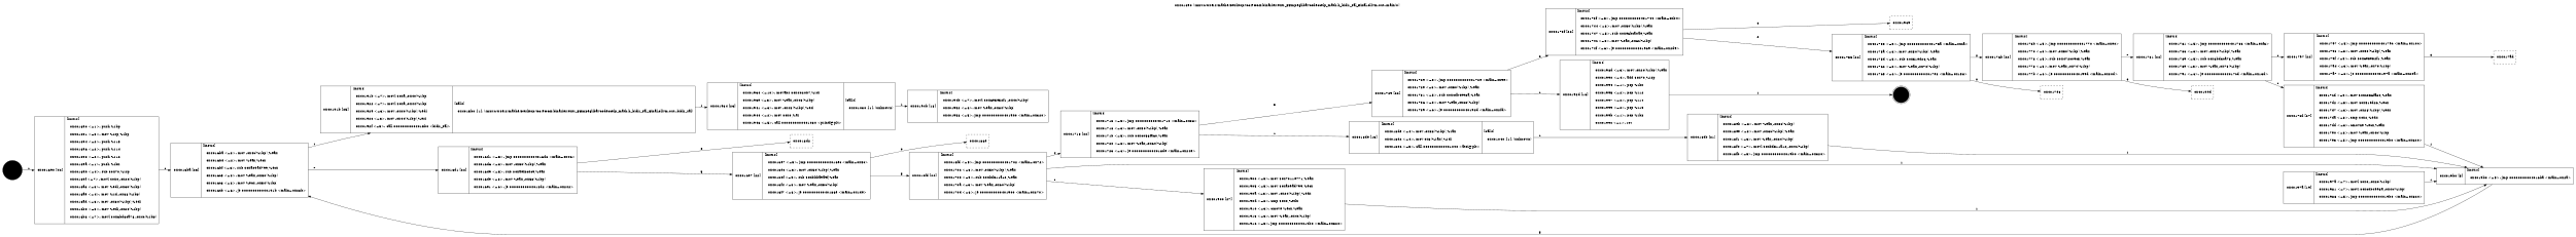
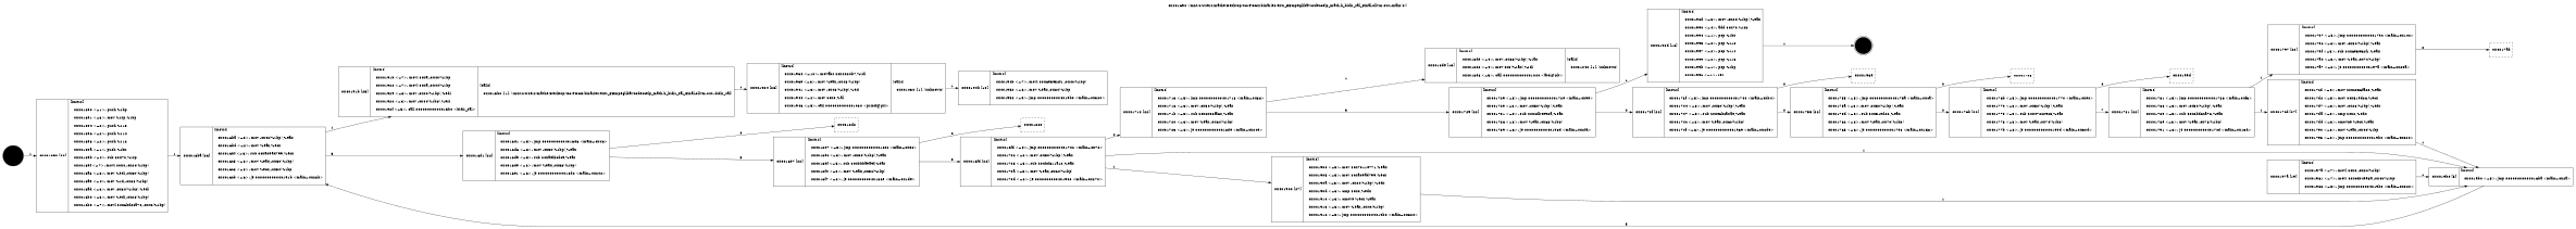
  digraph {
    fontname="DejaVu Serif"
    label="0x401690 (/mnt/c/Users/mathe/Desktop/tcc/POCII/binaries/extr_FFmpeglibavcodeccelp_math.h_bidir_sal_Final-ollvm.out::main(0))"
    labelloc=t
    rankdir=LR
    node [fontname="DejaVu Serif" shape=record]
    edge [fontname="DejaVu Serif"]
    Entry [fillcolor=black height=0.3 shape=circle style=filled width=0.3]
    n2 [label="{\n     0x401690 [42]\l\n     | [instrs]\l\n     &nbsp;&nbsp;0x401690 \<+1\>: push %rbp\l\n     &nbsp;&nbsp;0x401691 \<+3\>: mov %rsp,%rbp\l\n     &nbsp;&nbsp;0x401694 \<+2\>: push %r15\l\n     &nbsp;&nbsp;0x401696 \<+2\>: push %r14\l\n     &nbsp;&nbsp;0x401698 \<+2\>: push %r12\l\n     &nbsp;&nbsp;0x40169a \<+1\>: push %rbx\l\n     &nbsp;&nbsp;0x40169b \<+4\>: sub $0x70,%rsp\l\n     &nbsp;&nbsp;0x40169f \<+7\>: movl $0x0,-0x2c(%rbp)\l\n     &nbsp;&nbsp;0x4016a6 \<+3\>: mov %edi,-0x30(%rbp)\l\n     &nbsp;&nbsp;0x4016a9 \<+4\>: mov %rsi,-0x38(%rbp)\l\n     &nbsp;&nbsp;0x4016ad \<+3\>: mov -0x30(%rbp),%edi\l\n     &nbsp;&nbsp;0x4016b0 \<+3\>: mov %edi,-0x28(%rbp)\l\n     &nbsp;&nbsp;0x4016b3 \<+7\>: movl $0x6bd3ca78,-0x4c(%rbp)\l\n  }"]
    n3 [label="{\n     0x4016ba [23]\l\n     | [instrs]\l\n     &nbsp;&nbsp;0x4016ba \<+3\>: mov -0x4c(%rbp),%eax\l\n     &nbsp;&nbsp;0x4016bd \<+2\>: mov %eax,%ecx\l\n     &nbsp;&nbsp;0x4016bf \<+6\>: sub $0xa09ad799,%ecx\l\n     &nbsp;&nbsp;0x4016c5 \<+3\>: mov %eax,-0x50(%rbp)\l\n     &nbsp;&nbsp;0x4016c8 \<+3\>: mov %ecx,-0x54(%rbp)\l\n     &nbsp;&nbsp;0x4016cb \<+6\>: je 000000000040191b \<main+0x28b\>\l\n  }"]
    n4 [label="{\n     0x40191b [25]\l\n     | [instrs]\l\n     &nbsp;&nbsp;0x40191b \<+7\>: movl $0xa,-0x40(%rbp)\l\n     &nbsp;&nbsp;0x401922 \<+7\>: movl $0xa,-0x44(%rbp)\l\n     &nbsp;&nbsp;0x401929 \<+3\>: mov -0x40(%rbp),%edi\l\n     &nbsp;&nbsp;0x40192c \<+3\>: mov -0x44(%rbp),%esi\l\n     &nbsp;&nbsp;0x40192f \<+5\>: call 00000000004015b0 \<bidir_sal\>\l\n     | [calls]\l\n     &nbsp;&nbsp;0x4015b0 \{1\} (/mnt/c/Users/mathe/Desktop/tcc/POCII/binaries/extr_FFmpeglibavcodeccelp_math.h_bidir_sal_Final-ollvm.out::bidir_sal)\l\n  }"]
    n5 [label="{\n     0x4016d1 [22]\l\n     | [instrs]\l\n     &nbsp;&nbsp;0x4016d1 \<+5\>: jmp 00000000004016d6 \<main+0x46\>\l\n     &nbsp;&nbsp;0x4016d6 \<+3\>: mov -0x50(%rbp),%eax\l\n     &nbsp;&nbsp;0x4016d9 \<+5\>: sub $0xaef2cdc9,%eax\l\n     &nbsp;&nbsp;0x4016de \<+3\>: mov %eax,-0x58(%rbp)\l\n     &nbsp;&nbsp;0x4016e1 \<+6\>: je 00000000004018d2 \<main+0x242\>\l\n  }"]
    n6 [label="{\n     0x401934 [23]\l\n     | [instrs]\l\n     &nbsp;&nbsp;0x401934 \<+10\>: movabs $0x4020b7,%rdi\l\n     &nbsp;&nbsp;0x40193e \<+3\>: mov %eax,-0x48(%rbp)\l\n     &nbsp;&nbsp;0x401941 \<+3\>: mov -0x48(%rbp),%esi\l\n     &nbsp;&nbsp;0x401944 \<+2\>: mov $0x0,%al\l\n     &nbsp;&nbsp;0x401946 \<+5\>: call 0000000000401030 \<printf@plt\>\l\n     | [calls]\l\n     &nbsp;&nbsp;0x401030 \{1\} (unknown)\l\n  }"]
    n7 [label="{\n     0x4018d2\l\n  }" style=dashed]
    n8 [label="{\n     0x4016e7 [22]\l\n     | [instrs]\l\n     &nbsp;&nbsp;0x4016e7 \<+5\>: jmp 00000000004016ec \<main+0x5c\>\l\n     &nbsp;&nbsp;0x4016ec \<+3\>: mov -0x50(%rbp),%eax\l\n     &nbsp;&nbsp;0x4016ef \<+5\>: sub $0xbbba9a9f,%eax\l\n     &nbsp;&nbsp;0x4016f4 \<+3\>: mov %eax,-0x5c(%rbp)\l\n     &nbsp;&nbsp;0x4016f7 \<+6\>: je 000000000040186e \<main+0x1de\>\l\n  }"]
    n9 [label="{\n     0x40194b [18]\l\n     | [instrs]\l\n     &nbsp;&nbsp;0x40194b \<+7\>: movl $0x6e5e52f1,-0x4c(%rbp)\l\n     &nbsp;&nbsp;0x401952 \<+6\>: mov %eax,-0x84(%rbp)\l\n     &nbsp;&nbsp;0x401958 \<+5\>: jmp 00000000004019b0 \<main+0x320\>\l\n  }"]
    n10 [label="{\n     0x40186e\l\n  }" style=dashed]
    n11 [label="{\n     0x4016fd [22]\l\n     | [instrs]\l\n     &nbsp;&nbsp;0x4016fd \<+5\>: jmp 0000000000401702 \<main+0x72\>\l\n     &nbsp;&nbsp;0x401702 \<+3\>: mov -0x50(%rbp),%eax\l\n     &nbsp;&nbsp;0x401705 \<+5\>: sub $0xbd511a12,%eax\l\n     &nbsp;&nbsp;0x40170a \<+3\>: mov %eax,-0x60(%rbp)\l\n     &nbsp;&nbsp;0x40170d \<+6\>: je 0000000000401900 \<main+0x270\>\l\n  }"]
    Exit [fillcolor=black height=0.3 peripheries=2 shape=circle style=filled width=0.3]
    n13 [label="{\n     0x401900 [27]\l\n     | [instrs]\l\n     &nbsp;&nbsp;0x401900 \<+5\>: mov $0x7011e771,%eax\l\n     &nbsp;&nbsp;0x401905 \<+5\>: mov $0xa09ad799,%ecx\l\n     &nbsp;&nbsp;0x40190a \<+3\>: mov -0x24(%rbp),%edx\l\n     &nbsp;&nbsp;0x40190d \<+3\>: cmp $0x0,%edx\l\n     &nbsp;&nbsp;0x401910 \<+3\>: cmove %ecx,%eax\l\n     &nbsp;&nbsp;0x401913 \<+3\>: mov %eax,-0x4c(%rbp)\l\n     &nbsp;&nbsp;0x401916 \<+5\>: jmp 00000000004019b0 \<main+0x320\>\l\n  }"]
    n14 [label="{\n     0x401713 [22]\l\n     | [instrs]\l\n     &nbsp;&nbsp;0x401713 \<+5\>: jmp 0000000000401718 \<main+0x88\>\l\n     &nbsp;&nbsp;0x401718 \<+3\>: mov -0x50(%rbp),%eax\l\n     &nbsp;&nbsp;0x40171b \<+5\>: sub $0xc056fa60,%eax\l\n     &nbsp;&nbsp;0x401720 \<+3\>: mov %eax,-0x64(%rbp)\l\n     &nbsp;&nbsp;0x401723 \<+6\>: je 00000000004018de \<main+0x24e\>\l\n  }"]
    n15 [label="{\n     0x4019b0 [5]\l\n     | [instrs]\l\n     &nbsp;&nbsp;0x4019b0 \<+5\>: jmp 00000000004016ba \<main+0x2a\>\l\n  }"]
    n16 [label="{\n     0x4017ad\l\n  }" style=dashed]
    n17 [label="{\n     0x4018de [13]\l\n     | [instrs]\l\n     &nbsp;&nbsp;0x4018de \<+4\>: mov -0x38(%rbp),%rax\l\n     &nbsp;&nbsp;0x4018e2 \<+4\>: mov 0x8(%rax),%rdi\l\n     &nbsp;&nbsp;0x4018e6 \<+5\>: call 0000000000401040 \<atoi@plt\>\l\n     | [calls]\l\n     &nbsp;&nbsp;0x401040 \{1\} (unknown)\l\n  }"]
    n18 [label="{\n     0x401729 [22]\l\n     | [instrs]\l\n     &nbsp;&nbsp;0x401729 \<+5\>: jmp 000000000040172e \<main+0x9e\>\l\n     &nbsp;&nbsp;0x40172e \<+3\>: mov -0x50(%rbp),%eax\l\n     &nbsp;&nbsp;0x401731 \<+5\>: sub $0xcdb4e98a,%eax\l\n     &nbsp;&nbsp;0x401736 \<+3\>: mov %eax,-0x68(%rbp)\l\n     &nbsp;&nbsp;0x401739 \<+6\>: je 000000000040198d \<main+0x2fd\>\l\n  }"]
    n19 [label="{\n     0x40197a [19]\l\n     | [instrs]\l\n     &nbsp;&nbsp;0x40197a \<+7\>: movl $0x0,-0x2c(%rbp)\l\n     &nbsp;&nbsp;0x401981 \<+7\>: movl $0xcdb4e98a,-0x4c(%rbp)\l\n     &nbsp;&nbsp;0x401988 \<+5\>: jmp 00000000004019b0 \<main+0x320\>\l\n  }"]
-   n20 [label="{\n     0x4018eb [21]\l\n     | [instrs]\l\n     &nbsp;&nbsp;0x4018eb \<+3\>: mov %eax,-0x3c(%rbp)\l\n     &nbsp;&nbsp;0x4018ee \<+3\>: mov -0x3c(%rbp),%eax\l\n     &nbsp;&nbsp;0x4018f1 \<+3\>: mov %eax,-0x24(%rbp)\l\n     &nbsp;&nbsp;0x4018f4 \<+7\>: movl $0xbd511a12,-0x4c(%rbp)\l\n     &nbsp;&nbsp;0x4018fb \<+5\>: jmp 00000000004019b0 \<main+0x320\>\l\n  }"]
    n21 [label="{\n     0x40198d [16]\l\n     | [instrs]\l\n     &nbsp;&nbsp;0x40198d \<+3\>: mov -0x2c(%rbp),%eax\l\n     &nbsp;&nbsp;0x401990 \<+4\>: add $0x70,%rsp\l\n     &nbsp;&nbsp;0x401994 \<+1\>: pop %rbx\l\n     &nbsp;&nbsp;0x401995 \<+2\>: pop %r12\l\n     &nbsp;&nbsp;0x401997 \<+2\>: pop %r14\l\n     &nbsp;&nbsp;0x401999 \<+2\>: pop %r15\l\n     &nbsp;&nbsp;0x40199b \<+1\>: pop %rbp\l\n     &nbsp;&nbsp;0x40199c \<+1\>: ret\l\n  }"]
    n22 [label="{\n     0x40173f [22]\l\n     | [instrs]\l\n     &nbsp;&nbsp;0x40173f \<+5\>: jmp 0000000000401744 \<main+0xb4\>\l\n     &nbsp;&nbsp;0x401744 \<+3\>: mov -0x50(%rbp),%eax\l\n     &nbsp;&nbsp;0x401747 \<+5\>: sub $0xe6bca0ae,%eax\l\n     &nbsp;&nbsp;0x40174c \<+3\>: mov %eax,-0x6c(%rbp)\l\n     &nbsp;&nbsp;0x40174f \<+6\>: je 0000000000401969 \<main+0x2d9\>\l\n  }"]
    n23 [label="{\n     0x401969\l\n  }" style=dashed]
    n24 [label="{\n     0x401755 [22]\l\n     | [instrs]\l\n     &nbsp;&nbsp;0x401755 \<+5\>: jmp 000000000040175a \<main+0xca\>\l\n     &nbsp;&nbsp;0x40175a \<+3\>: mov -0x50(%rbp),%eax\l\n     &nbsp;&nbsp;0x40175d \<+5\>: sub $0x51ed26,%eax\l\n     &nbsp;&nbsp;0x401762 \<+3\>: mov %eax,-0x70(%rbp)\l\n     &nbsp;&nbsp;0x401765 \<+6\>: je 00000000004017e8 \<main+0x158\>\l\n  }"]
    n25 [label="{\n     0x4017e8\l\n  }" style=dashed]
    n26 [label="{\n     0x40176b [22]\l\n     | [instrs]\l\n     &nbsp;&nbsp;0x40176b \<+5\>: jmp 0000000000401770 \<main+0xe0\>\l\n     &nbsp;&nbsp;0x401770 \<+3\>: mov -0x50(%rbp),%eax\l\n     &nbsp;&nbsp;0x401773 \<+5\>: sub $0x472c09c5,%eax\l\n     &nbsp;&nbsp;0x401778 \<+3\>: mov %eax,-0x74(%rbp)\l\n     &nbsp;&nbsp;0x40177b \<+6\>: je 000000000040199d \<main+0x30d\>\l\n  }"]
    n27 [label="{\n     0x40199d\l\n  }" style=dashed]
    n28 [label="{\n     0x401781 [22]\l\n     | [instrs]\l\n     &nbsp;&nbsp;0x401781 \<+5\>: jmp 0000000000401786 \<main+0xf6\>\l\n     &nbsp;&nbsp;0x401786 \<+3\>: mov -0x50(%rbp),%eax\l\n     &nbsp;&nbsp;0x401789 \<+5\>: sub $0x6bd3ca78,%eax\l\n     &nbsp;&nbsp;0x40178e \<+3\>: mov %eax,-0x78(%rbp)\l\n     &nbsp;&nbsp;0x401791 \<+6\>: je 00000000004017cd \<main+0x13d\>\l\n  }"]
    n29 [label="{\n     0x401797 [22]\l\n     | [instrs]\l\n     &nbsp;&nbsp;0x401797 \<+5\>: jmp 000000000040179c \<main+0x10c\>\l\n     &nbsp;&nbsp;0x40179c \<+3\>: mov -0x50(%rbp),%eax\l\n     &nbsp;&nbsp;0x40179f \<+5\>: sub $0x6e5e52f1,%eax\l\n     &nbsp;&nbsp;0x4017a4 \<+3\>: mov %eax,-0x7c(%rbp)\l\n     &nbsp;&nbsp;0x4017a7 \<+6\>: je 000000000040197a \<main+0x2ea\>\l\n  }"]
    n30 [label="{\n     0x4017cd [27]\l\n     | [instrs]\l\n     &nbsp;&nbsp;0x4017cd \<+5\>: mov $0xc056fa60,%eax\l\n     &nbsp;&nbsp;0x4017d2 \<+5\>: mov $0x51ed26,%ecx\l\n     &nbsp;&nbsp;0x4017d7 \<+3\>: mov -0x28(%rbp),%edx\l\n     &nbsp;&nbsp;0x4017da \<+3\>: cmp $0x2,%edx\l\n     &nbsp;&nbsp;0x4017dd \<+3\>: cmovne %ecx,%eax\l\n     &nbsp;&nbsp;0x4017e0 \<+3\>: mov %eax,-0x4c(%rbp)\l\n     &nbsp;&nbsp;0x4017e3 \<+5\>: jmp 00000000004019b0 \<main+0x320\>\l\n  }"]
    Entry -> n2 [label=" 1"]
    n2 -> n3 [label=" 1"]
    n3 -> n4 [label=" 1"]
-   n3 -> n5 [label=" 7"]
+   n3 -> n5 [label=" 5"]
    n4 -> n6 [label=" 1"]
    n5 -> n7 [label=" 0"]
    n5 -> n8 [label=" 5"]
    n6 -> n9 [label=" 1"]
    n8 -> n10 [label=" 0"]
    n8 -> n11 [label=" 5"]
    n11 -> n13 [label=" 1"]
    n11 -> n14 [label=" 4"]
    n11 -> n15 [label=" 1"]
    n13 -> n15 [label=" 1"]
    n14 -> n17 [label=" 1"]
    n14 -> n18 [label=" 3"]
    n15 -> n3 [label=" 5"]
-   n17 -> n20 [label=" 1"]
    n18 -> n21 [label=" 1"]
    n18 -> n22 [label=" 2"]
    n19 -> n15 [label=" 1"]
-   n20 -> n15 [label=" 1"]
    n21 -> Exit [label=" 1"]
    n22 -> n23 [label=" 0"]
    n22 -> n24 [label=" 2"]
    n24 -> n25 [label=" 0"]
    n24 -> n26 [label=" 2"]
    n26 -> n27 [label=" 0"]
    n26 -> n28 [label=" 7"]
    n28 -> n29 [label=" 1"]
    n28 -> n30 [label=" 1"]
    n29 -> n16 [label=" 0"]
    n30 -> n15 [label=" 1"]
  }
